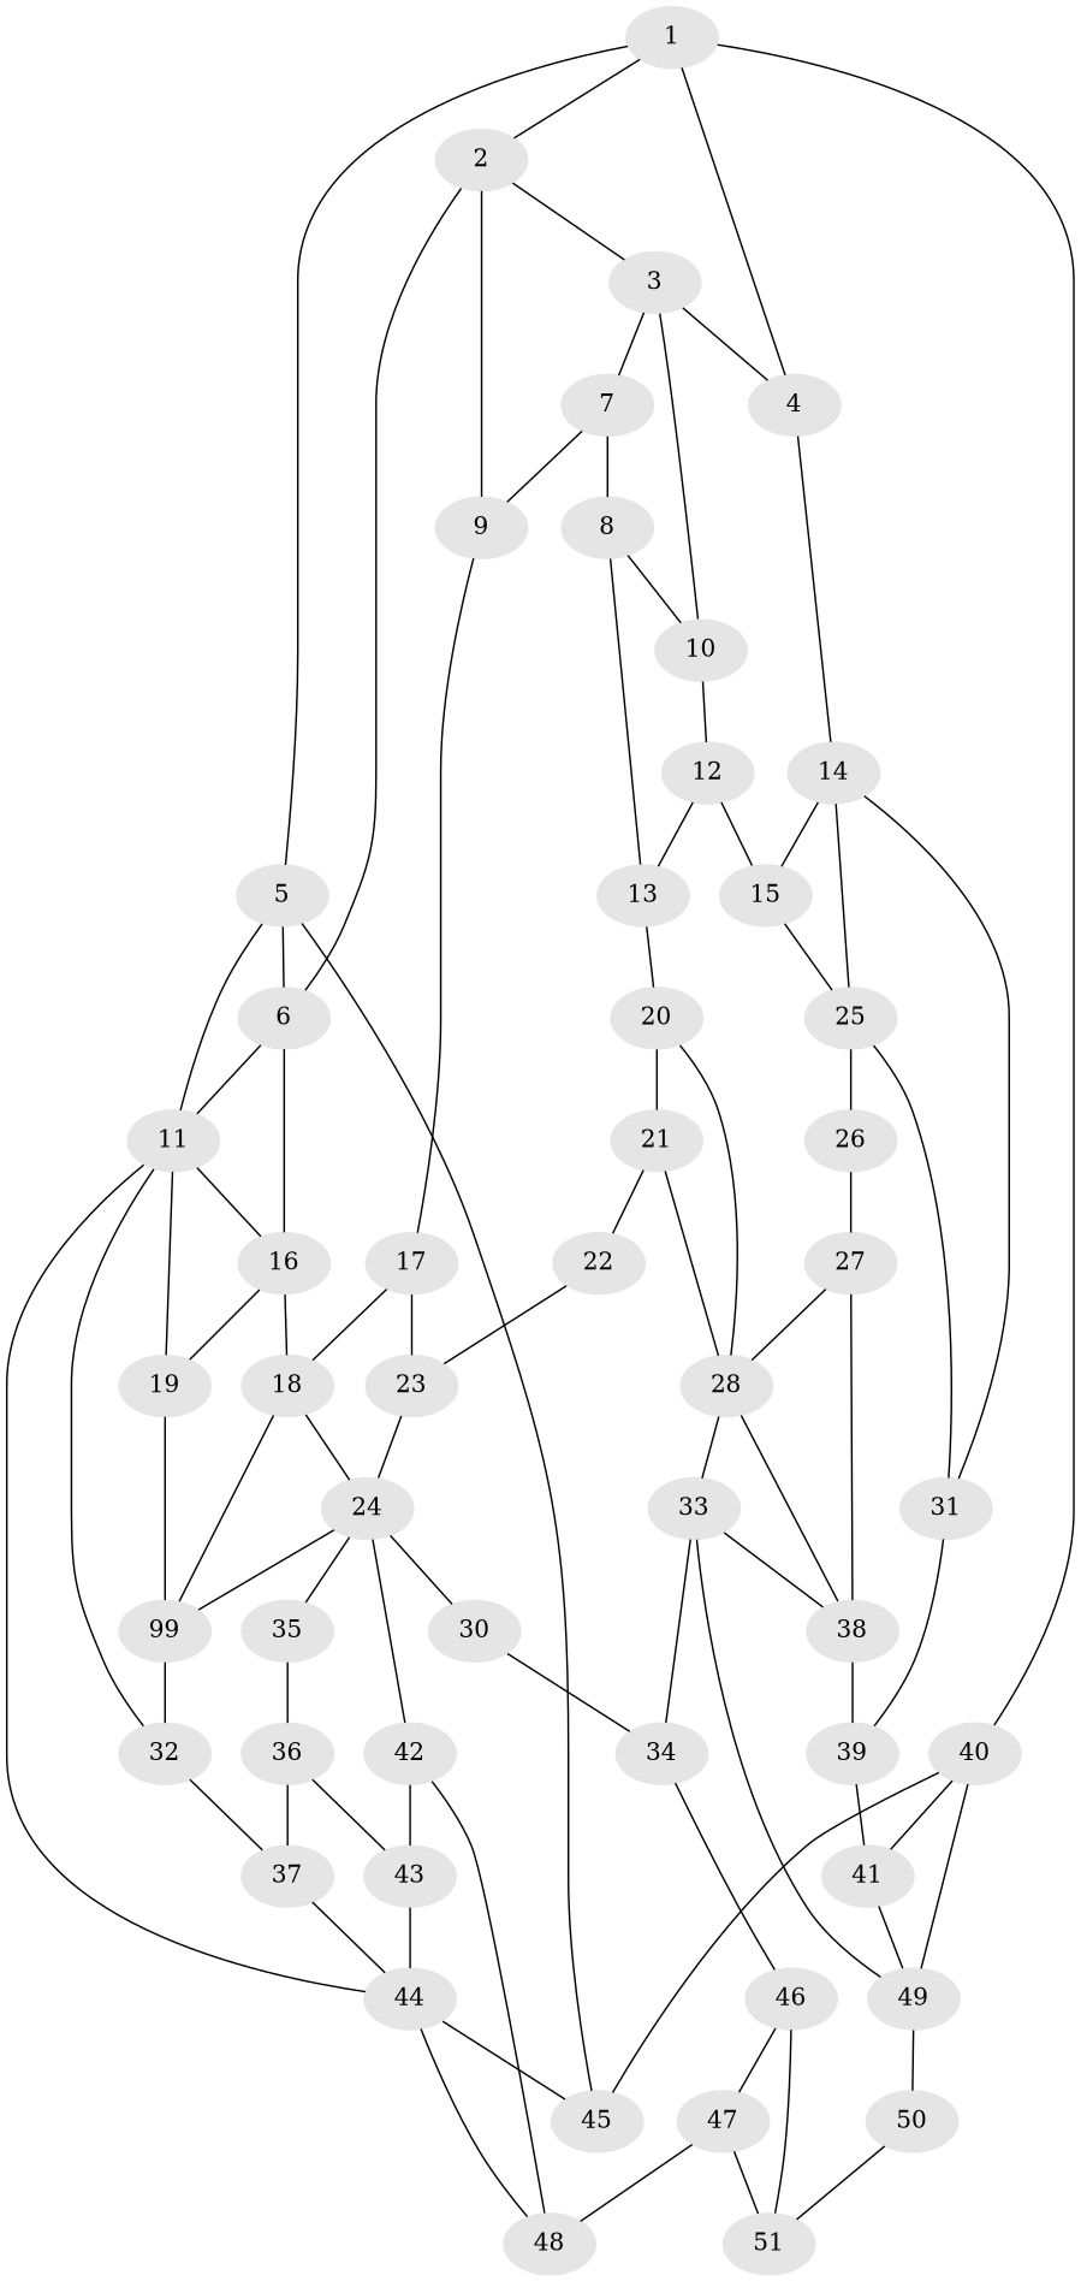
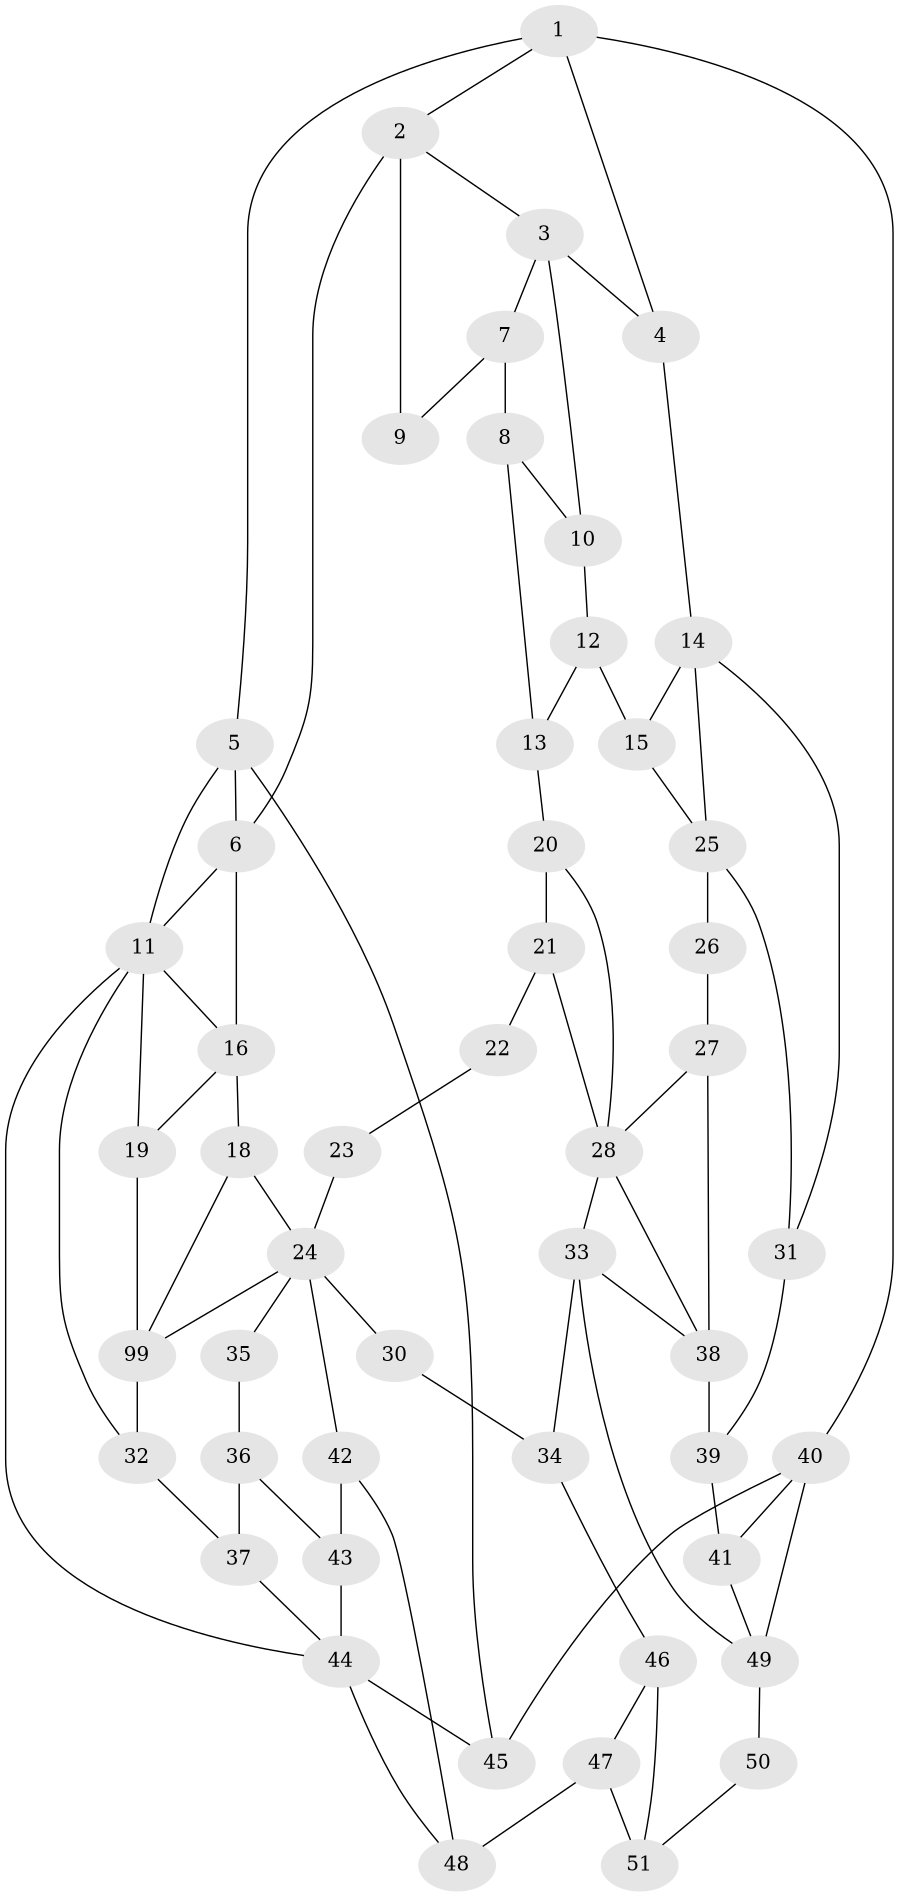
  graph {
    node [color=gray90 style=filled]
    edge [weight=1.0]
    1
    2
    4
    5
    40
    3
    6
    9
    14
    11
    45
    49
    41
    7
    10
    16
-   17
    8
    12
    15
    25
    31
    19
    32
    44
    18
    13
    20
    23
    n30 [label=99]
    37
    48
    21
    28
    26
    39
    24
    30
    35
    42
    22
    38
    33
    34
    36
    43
    27
    46
    50
    47
    51
    1 -- 2
    1 -- 4
    1 -- 5
    1 -- 40
    2 -- 3
    2 -- 6 [weight=2.0]
    2 -- 9
    4 -- 14
    5 -- 6
    5 -- 11
    5 -- 45
    40 -- 45 [weight=2.0]
    40 -- 49 [weight=2.0]
    40 -- 41
    3 -- 4
    3 -- 7
    3 -- 10
    6 -- 11
    6 -- 16 [weight=2.0]
-   9 -- 17
    14 -- 15
    14 -- 25
    14 -- 31
    11 -- 16
    11 -- 19
    11 -- 32
    11 -- 44
    49 -- 50 [weight=2.0]
    41 -- 49
    7 -- 9
    7 -- 8 [weight=4.0]
    10 -- 12
    16 -- 19
    16 -- 18 [weight=2.0]
-   17 -- 18
-   17 -- 23 [weight=2.0]
    8 -- 10
    8 -- 13
    12 -- 15 [weight=2.0]
    12 -- 13
    15 -- 25 [weight=2.0]
    25 -- 31
    25 -- 26 [weight=2.0]
    31 -- 39 [weight=2.0]
    19 -- n30
    32 -- 37 [weight=2.0]
    44 -- 45 [weight=2.0]
    44 -- 48
    18 -- n30
    18 -- 24
    13 -- 20
    20 -- 21
    20 -- 28
    23 -- 24
    n30 -- 32
    37 -- 44
    21 -- 28
    21 -- 22
    28 -- 38
    28 -- 33 [weight=2.0]
    26 -- 27
    39 -- 41 [weight=2.0]
    24 -- n30
    24 -- 30
    24 -- 35
    24 -- 42
    30 -- 34
    35 -- 36 [weight=2.0]
    42 -- 48
    42 -- 43 [weight=2.0]
    22 -- 23 [weight=2.0]
    38 -- 39 [weight=2.0]
    33 -- 49
    33 -- 38
    33 -- 34
    34 -- 46
    36 -- 37 [weight=2.0]
    36 -- 43 [weight=2.0]
    43 -- 44
    27 -- 28
    27 -- 38 [weight=2.0]
    46 -- 47
    46 -- 51
    50 -- 51 [weight=2.0]
    47 -- 48 [weight=2.0]
    47 -- 51 [weight=3.0]
  }
